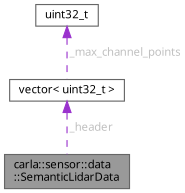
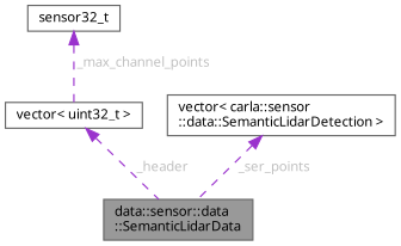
  digraph {
    fontname="Noto Sans"
    node [color=gray40 fillcolor=white fontname="Noto Sans" fontsize=10 shape=box style=filled]
    edge [color=darkorchid3 dir=back fontcolor=grey fontname="Noto Sans" fontsize=10 labelfontname=Helvetica labelfontsize=10 style=dashed]
-   n1 [fillcolor=grey60 fontcolor=black height=0.2 label="carla::sensor::data\l::SemanticLidarData" width=0.4]
+   n1 [fillcolor=grey60 fontcolor=black height=0.2 label="data::sensor::data\l::SemanticLidarData" width=0.4]
    n2 [height=0.2 label="vector\< uint32_t \>" width=0.4]
-   n3 [height=0.2 label=uint32_t width=0.4]
+   n3 [height=0.2 label=sensor32_t width=0.4]
+   n4 [height=0.2 label="vector\< carla::sensor\l::data::SemanticLidarDetection \>" width=0.4]
    n2 -> n1 [label=" _header"]
    n3 -> n2 [label=" _max_channel_points"]
+   n4 -> n1 [label=" _ser_points"]
  }
